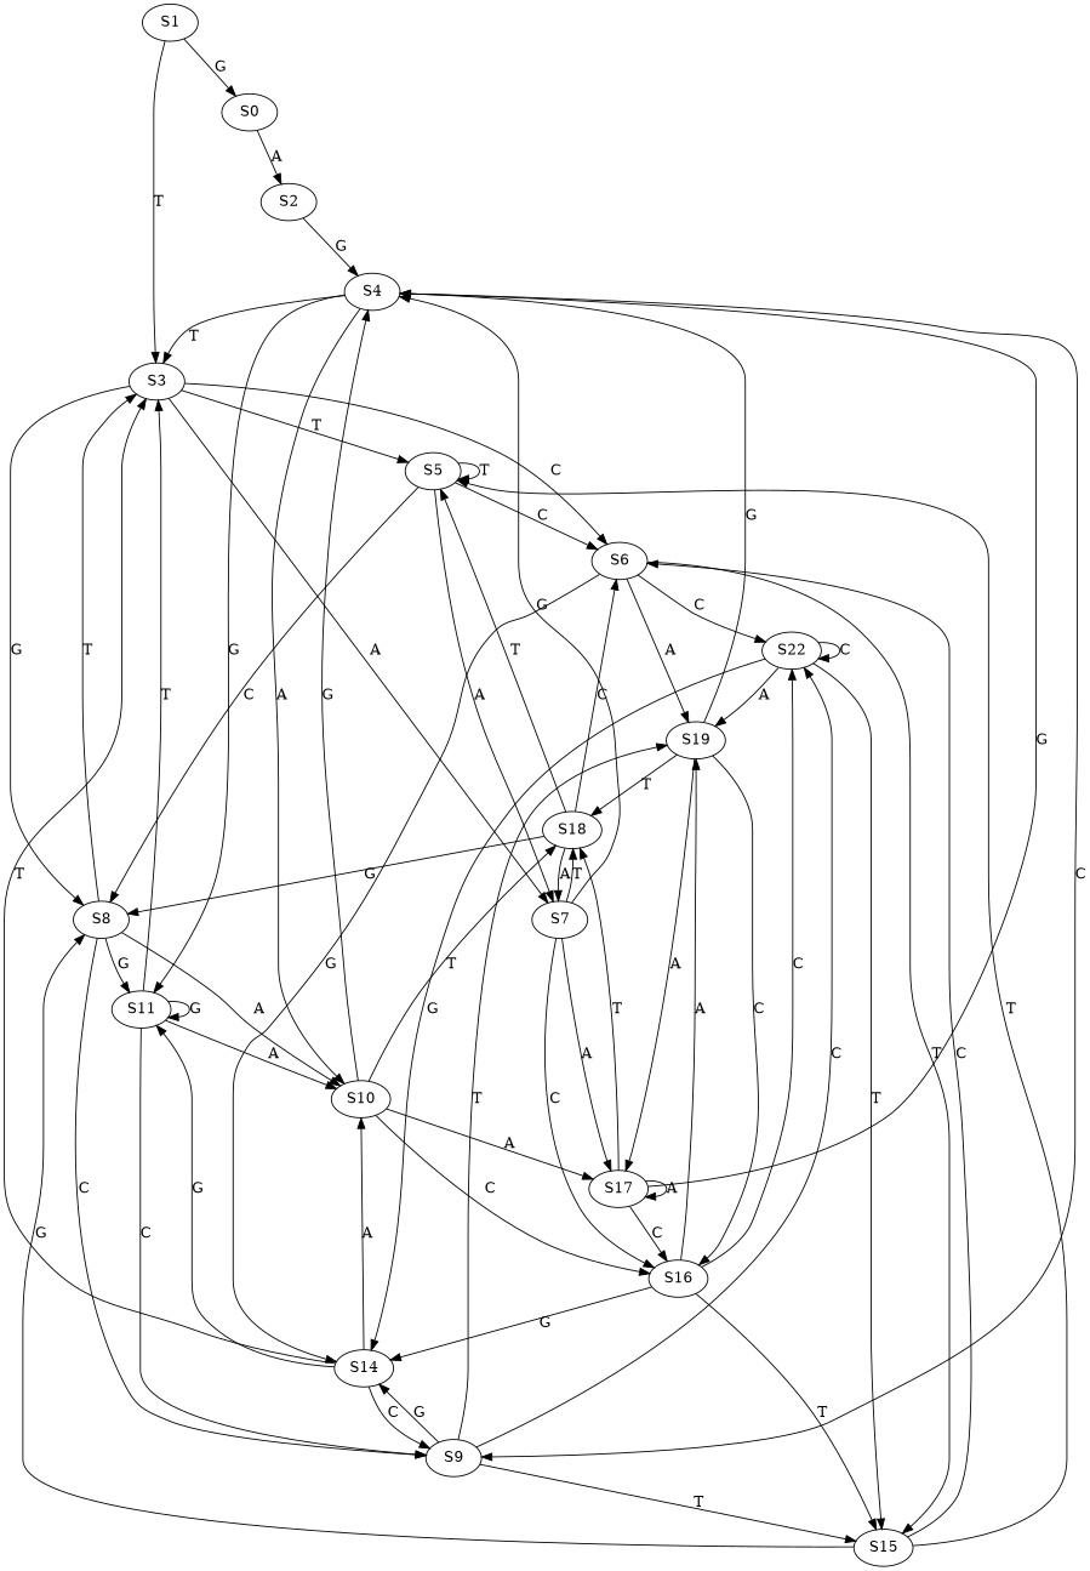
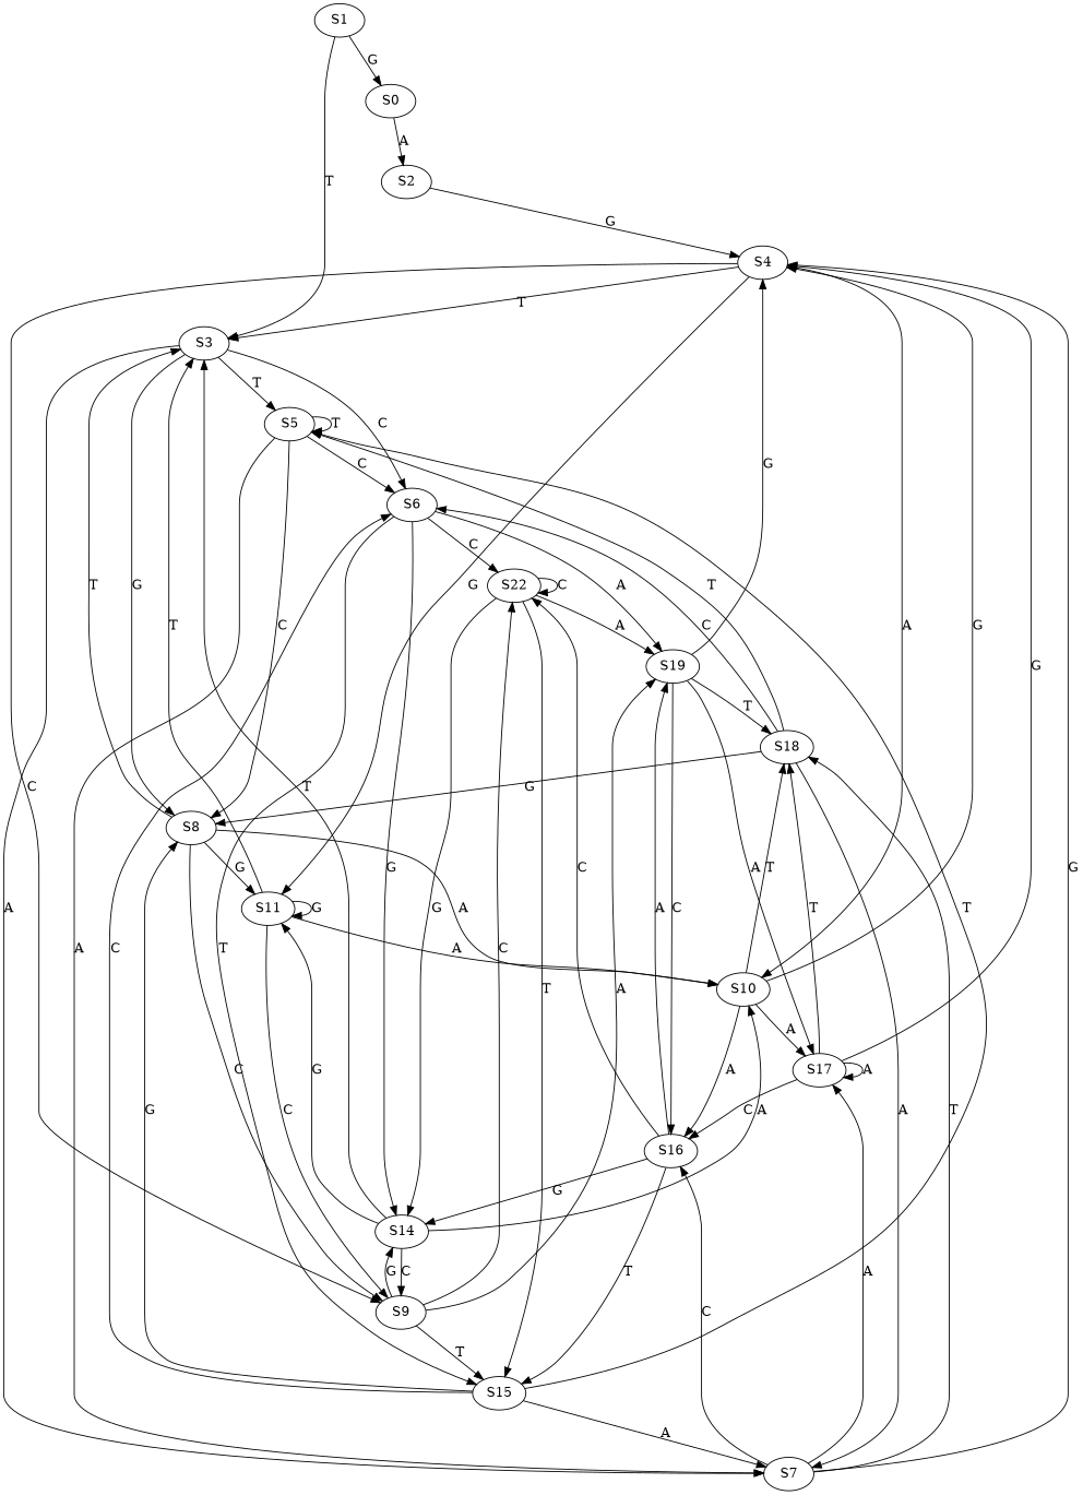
  strict digraph {
    S0
    S2
    S1
    S3
    S4
    S5
    S6
    S7
    S8
    S9
    S10
    S11
    n13 [label=S22]
    n14 [label=S19]
    S14
    S15
    S16
    S17
    S18
    S0 -> S2 [label=A]
    S2 -> S4 [label=G]
    S1 -> S0 [label=G]
    S1 -> S3 [label=T]
    S3 -> S5 [label=T]
    S3 -> S6 [label=C]
    S3 -> S7 [label=A]
    S3 -> S8 [label=G]
    S4 -> S3 [label=T]
    S4 -> S9 [label=C]
    S4 -> S10 [label=A]
    S4 -> S11 [label=G]
    S5 -> S5 [label=T]
    S5 -> S6 [label=C]
    S5 -> S7 [label=A]
    S5 -> S8 [label=C]
    S6 -> n13 [label=C]
    S6 -> n14 [label=A]
    S6 -> S14 [label=G]
    S6 -> S15 [label=T]
    S7 -> S4 [label=G]
    S7 -> S16 [label=C]
    S7 -> S17 [label=A]
    S7 -> S18 [label=T]
    S8 -> S3 [label=T]
    S8 -> S9 [label=C]
    S8 -> S10 [label=A]
    S8 -> S11 [label=G]
    S9 -> n13 [label=C]
-   S9 -> n14 [label=T]
+   S9 -> n14 [label=A]
    S9 -> S14 [label=G]
    S9 -> S15 [label=T]
    S10 -> S4 [label=G]
-   S10 -> S16 [label=C]
+   S10 -> S16 [label=A]
    S10 -> S17 [label=A]
    S10 -> S18 [label=T]
    S11 -> S3 [label=T]
    S11 -> S9 [label=C]
    S11 -> S10 [label=A]
    S11 -> S11 [label=G]
    n13 -> n13 [label=C]
    n13 -> n14 [label=A]
    n13 -> S14 [label=G]
    n13 -> S15 [label=T]
    n14 -> S4 [label=G]
    n14 -> S16 [label=C]
    n14 -> S17 [label=A]
    n14 -> S18 [label=T]
    S14 -> S3 [label=T]
    S14 -> S9 [label=C]
    S14 -> S10 [label=A]
    S14 -> S11 [label=G]
    S15 -> S5 [label=T]
    S15 -> S6 [label=C]
+   S15 -> S7 [label=A]
    S15 -> S8 [label=G]
    S16 -> n13 [label=C]
    S16 -> n14 [label=A]
    S16 -> S14 [label=G]
    S16 -> S15 [label=T]
    S17 -> S4 [label=G]
    S17 -> S16 [label=C]
    S17 -> S17 [label=A]
    S17 -> S18 [label=T]
    S18 -> S5 [label=T]
    S18 -> S6 [label=C]
    S18 -> S7 [label=A]
    S18 -> S8 [label=G]
  }
